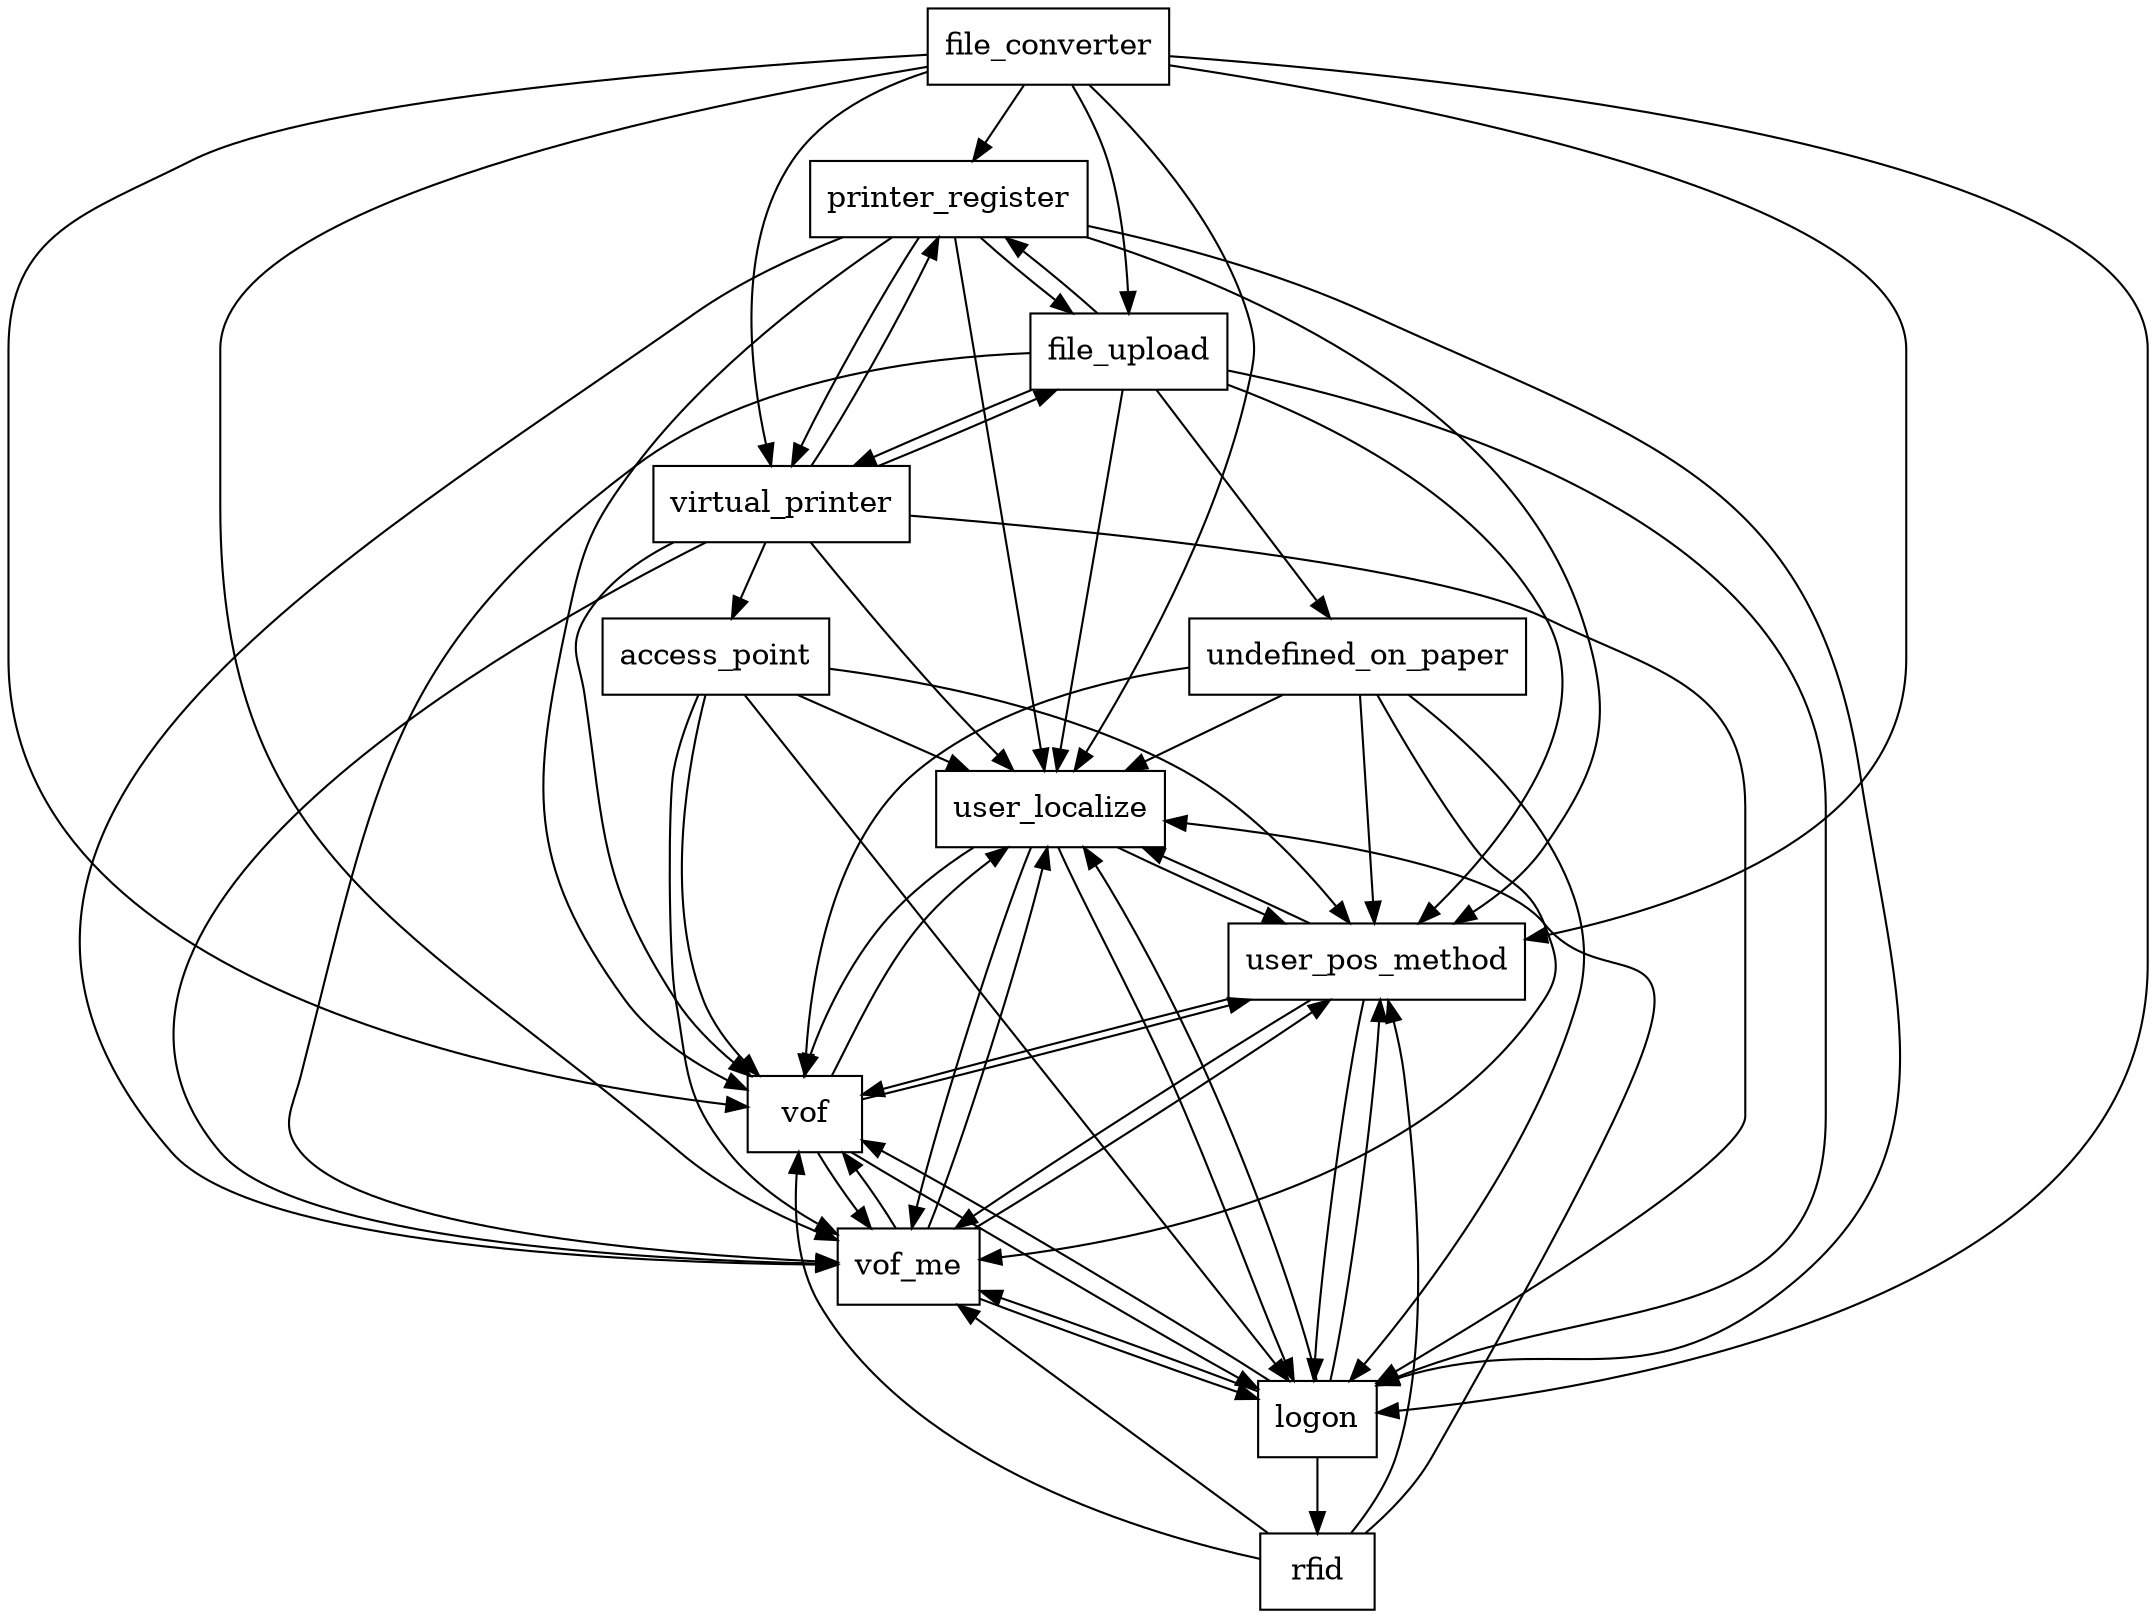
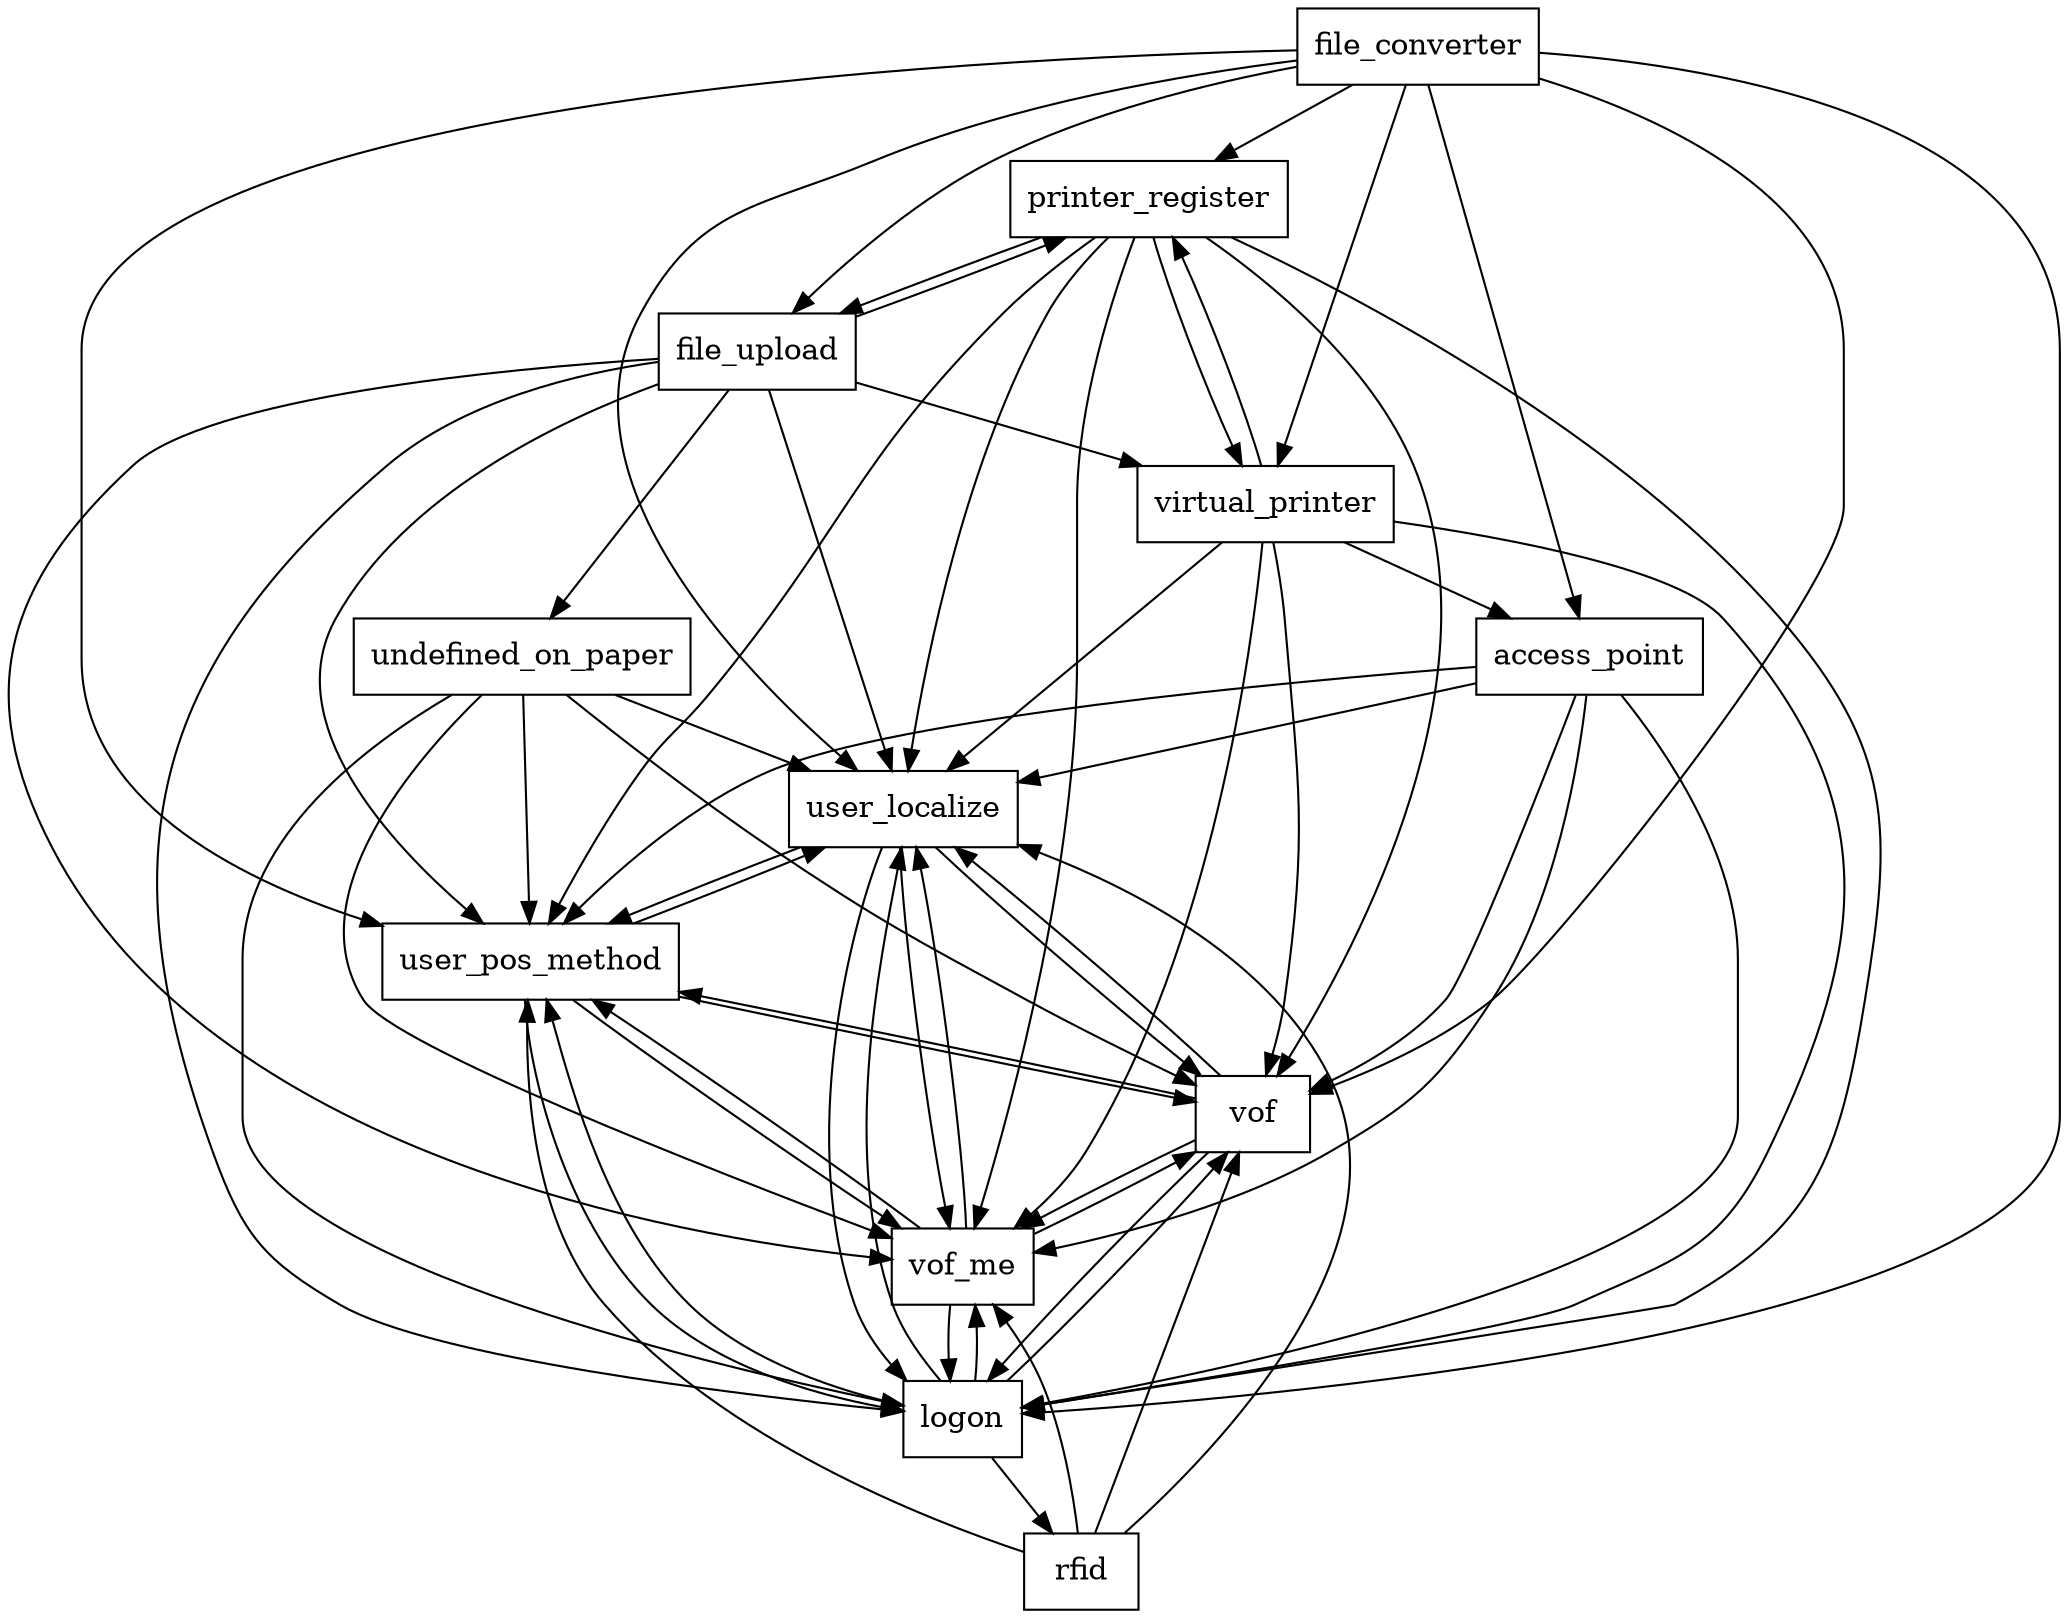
  digraph {
    rankdir=TB
    node [shape=box]
    edge [arrowhead=normal]
    n1 [label=user_localize]
    n2 [label=user_pos_method]
    n3 [label=logon]
    n4 [label=vof_me]
    n5 [label=vof]
    n6 [label=rfid]
    n7 [label=file_upload]
    n8 [label=printer_register]
    n9 [label=virtual_printer]
    n10 [label=undefined_on_paper]
    n11 [label=access_point]
    n12 [label=file_converter]
    n1 -> n2
    n1 -> n3
    n1 -> n4
    n1 -> n5
    n2 -> n1
    n2 -> n3
    n2 -> n4
    n2 -> n5
    n3 -> n1
    n3 -> n2
    n3 -> n4
    n3 -> n5
    n3 -> n6
    n4 -> n1
    n4 -> n2
    n4 -> n3
    n4 -> n5
    n5 -> n1
    n5 -> n2
    n5 -> n3
    n5 -> n4
    n6 -> n1
    n6 -> n2
    n6 -> n4
    n6 -> n5
    n7 -> n1
    n7 -> n2
    n7 -> n3
    n7 -> n4
    n7 -> n8
    n7 -> n9
    n7 -> n10
    n8 -> n1
    n8 -> n2
    n8 -> n3
    n8 -> n4
    n8 -> n5
    n8 -> n7
    n8 -> n9
    n9 -> n1
    n9 -> n3
    n9 -> n4
    n9 -> n5
-   n9 -> n7
    n9 -> n8
    n9 -> n11
    n10 -> n1
    n10 -> n2
    n10 -> n3
    n10 -> n4
    n10 -> n5
    n11 -> n1
    n11 -> n2
    n11 -> n3
    n11 -> n4
    n11 -> n5
    n12 -> n1
    n12 -> n2
    n12 -> n3
-   n12 -> n4
+   n12 -> n11
    n12 -> n5
    n12 -> n7
    n12 -> n8
    n12 -> n9
  }
